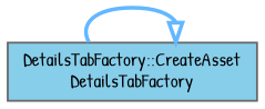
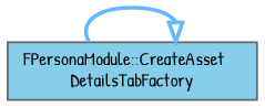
  digraph {
    rankdir=LR
    fontname="Patrick Hand"
-   n1 [color=gray40 fillcolor=skyblue fontcolor=black fontname="Patrick Hand" fontsize=10 height=0.2 label="DetailsTabFactory::CreateAsset\lDetailsTabFactory" shape=box style=filled width=0.4]
+   n1 [color=gray40 fillcolor=skyblue fontcolor=black fontname="Patrick Hand" fontsize=10 height=0.2 label="FPersonaModule::CreateAsset\lDetailsTabFactory" shape=box style=filled width=0.4]
    n1 -> n1 [color=steelblue1 fontname="Patrick Hand" fontsize=10 labelfontname=Helvetica labelfontsize=10 style=bold arrowhead=onormal]
  }
